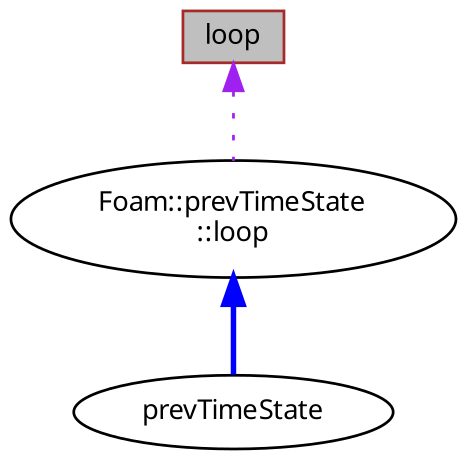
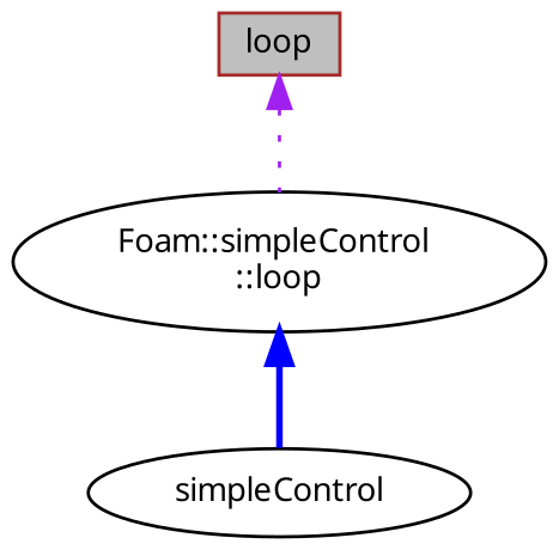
  digraph {
    fontname="Noto Sans"
    rankdir=TB
    node [color=black fontname="Noto Sans" fontsize=10 shape=ellipse]
    edge [dir=back fontname="Noto Sans" fontsize=10 labelfontname=FreeSans labelfontsize=10]
    n1 [color=brown fillcolor=grey75 fontcolor=black height=0.2 label=loop shape=box style=filled width=0.4]
-   n2 [height=0.2 label="Foam::prevTimeState\l::loop" width=0.4]
-   n3 [height=0.2 label=prevTimeState width=0.4]
+   n2 [height=0.2 label="Foam::simpleControl\l::loop" width=0.4]
+   n3 [height=0.2 label=simpleControl width=0.4]
    n1 -> n2 [color=purple style=dotted]
    n2 -> n3 [color=blue style=bold]
  }
